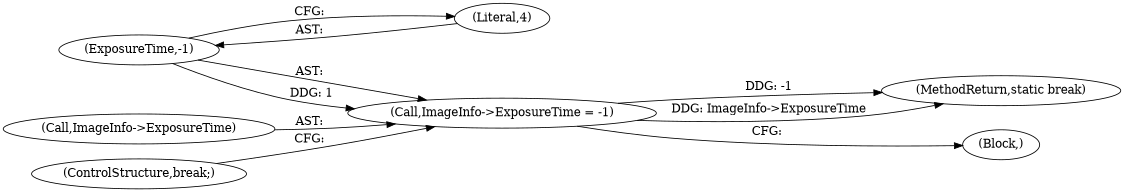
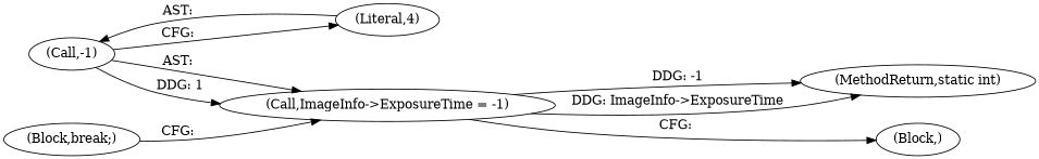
  digraph {
    rankdir=LR
    n1 [label="(Call,ImageInfo->ExposureTime = -1)"]
-   n2 [label="(MethodReturn,static break)"]
+   n2 [label="(MethodReturn,static int)"]
    n3 [label="(Block,)"]
-   n4 [label="(ExposureTime,-1)"]
+   n4 [label="(Call,-1)"]
    n5 [label="(Literal,4)"]
-   n6 [label="(Call,ImageInfo->ExposureTime)"]
-   n7 [label="(ControlStructure,break;)"]
+   n7 [label="(Block,break;)"]
    n1 -> n2 [label="DDG: -1"]
    n1 -> n2 [label="DDG: ImageInfo->ExposureTime"]
    n1 -> n3 [label="CFG: "]
    n4 -> n1 [label="AST: "]
    n4 -> n1 [label="DDG: 1"]
    n4 -> n5 [label="CFG: "]
    n5 -> n4 [label="AST: "]
-   n6 -> n1 [label="AST: "]
    n7 -> n1 [label="CFG: "]
  }
